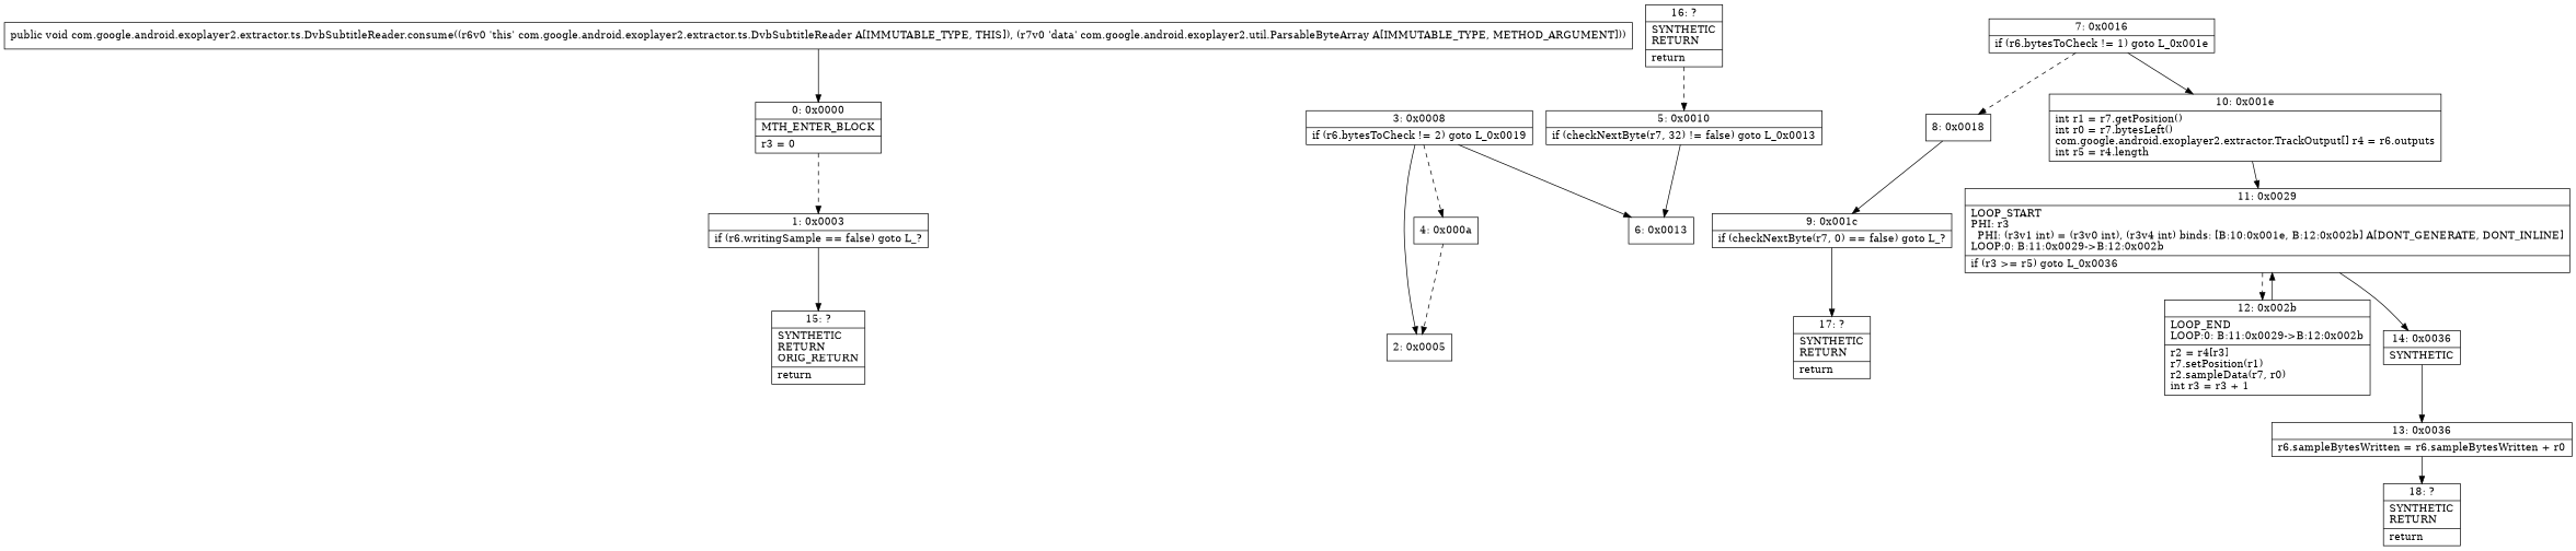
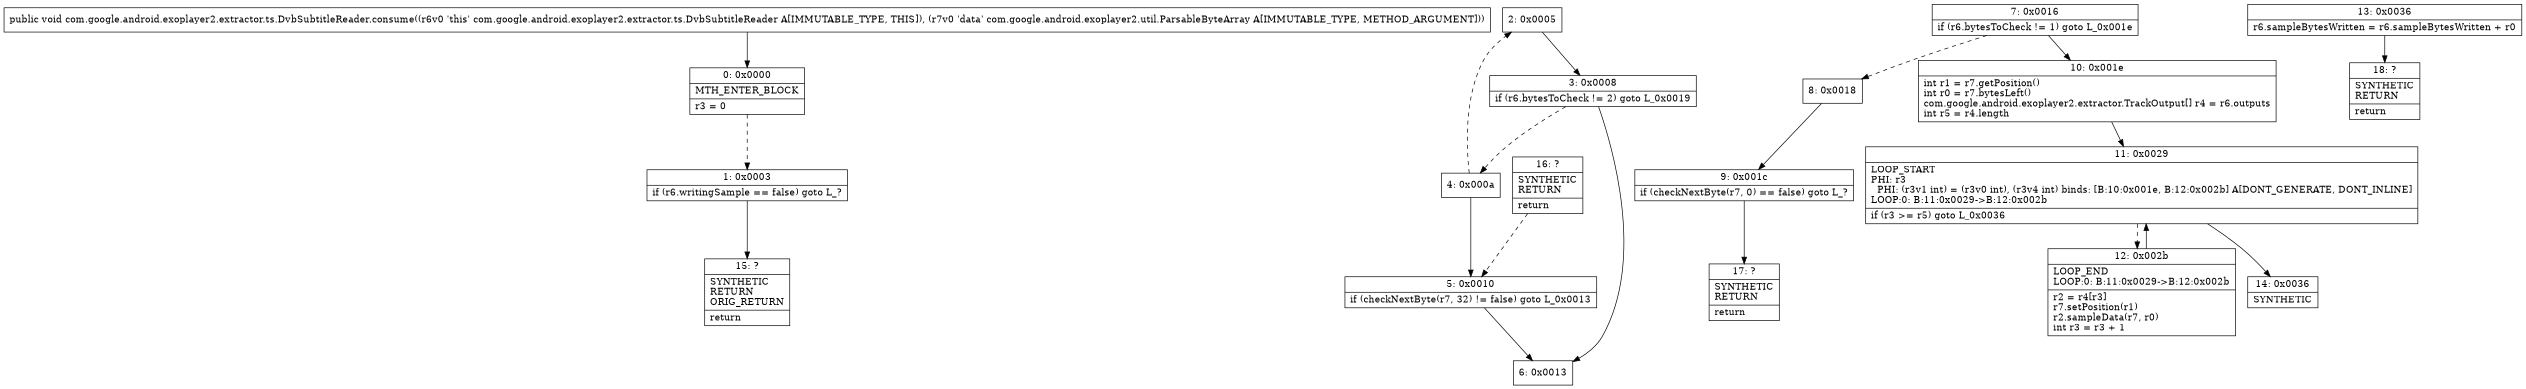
  digraph {
    node [shape=record]
    n1 [label="{0\:\ 0x0000|MTH_ENTER_BLOCK\l|r3 = 0\l}"]
    n2 [label="{1\:\ 0x0003|if (r6.writingSample == false) goto L_?\l}"]
    n3 [label="{15\:\ ?|SYNTHETIC\lRETURN\lORIG_RETURN\l|return\l}"]
    n4 [label="{2\:\ 0x0005}"]
    n5 [label="{3\:\ 0x0008|if (r6.bytesToCheck != 2) goto L_0x0019\l}"]
    n6 [label="{4\:\ 0x000a}"]
    n7 [label="{6\:\ 0x0013}"]
    n8 [label="{5\:\ 0x0010|if (checkNextByte(r7, 32) != false) goto L_0x0013\l}"]
    n9 [label="{16\:\ ?|SYNTHETIC\lRETURN\l|return\l}"]
    n10 [label="{7\:\ 0x0016|if (r6.bytesToCheck != 1) goto L_0x001e\l}"]
    n11 [label="{8\:\ 0x0018}"]
    n12 [label="{10\:\ 0x001e|int r1 = r7.getPosition()\lint r0 = r7.bytesLeft()\lcom.google.android.exoplayer2.extractor.TrackOutput[] r4 = r6.outputs\lint r5 = r4.length\l}"]
    n13 [label="{9\:\ 0x001c|if (checkNextByte(r7, 0) == false) goto L_?\l}"]
    n14 [label="{11\:\ 0x0029|LOOP_START\lPHI: r3 \l  PHI: (r3v1 int) = (r3v0 int), (r3v4 int) binds: [B:10:0x001e, B:12:0x002b] A[DONT_GENERATE, DONT_INLINE]\lLOOP:0: B:11:0x0029\-\>B:12:0x002b\l|if (r3 \>= r5) goto L_0x0036\l}"]
    n15 [label="{17\:\ ?|SYNTHETIC\lRETURN\l|return\l}"]
    n16 [label="{12\:\ 0x002b|LOOP_END\lLOOP:0: B:11:0x0029\-\>B:12:0x002b\l|r2 = r4[r3]\lr7.setPosition(r1)\lr2.sampleData(r7, r0)\lint r3 = r3 + 1\l}"]
    n17 [label="{14\:\ 0x0036|SYNTHETIC\l}"]
    n18 [label="{13\:\ 0x0036|r6.sampleBytesWritten = r6.sampleBytesWritten + r0\l}"]
    n19 [label="{18\:\ ?|SYNTHETIC\lRETURN\l|return\l}"]
    n20 [label="{public void com.google.android.exoplayer2.extractor.ts.DvbSubtitleReader.consume((r6v0 'this' com.google.android.exoplayer2.extractor.ts.DvbSubtitleReader A[IMMUTABLE_TYPE, THIS]), (r7v0 'data' com.google.android.exoplayer2.util.ParsableByteArray A[IMMUTABLE_TYPE, METHOD_ARGUMENT])) }"]
    n1 -> n2 [style=dashed]
    n2 -> n3
-   n5 -> n4
+   n4 -> n5
    n5 -> n6 [style=dashed]
    n5 -> n7
    n6 -> n4 [style=dashed]
+   n6 -> n8
    n8 -> n7
    n9 -> n8 [style=dashed]
    n10 -> n11 [style=dashed]
    n10 -> n12
    n11 -> n13
    n12 -> n14
    n13 -> n15
    n14 -> n16 [style=dashed]
    n14 -> n17
    n16 -> n14
-   n17 -> n18
    n18 -> n19
    n20 -> n1
  }
